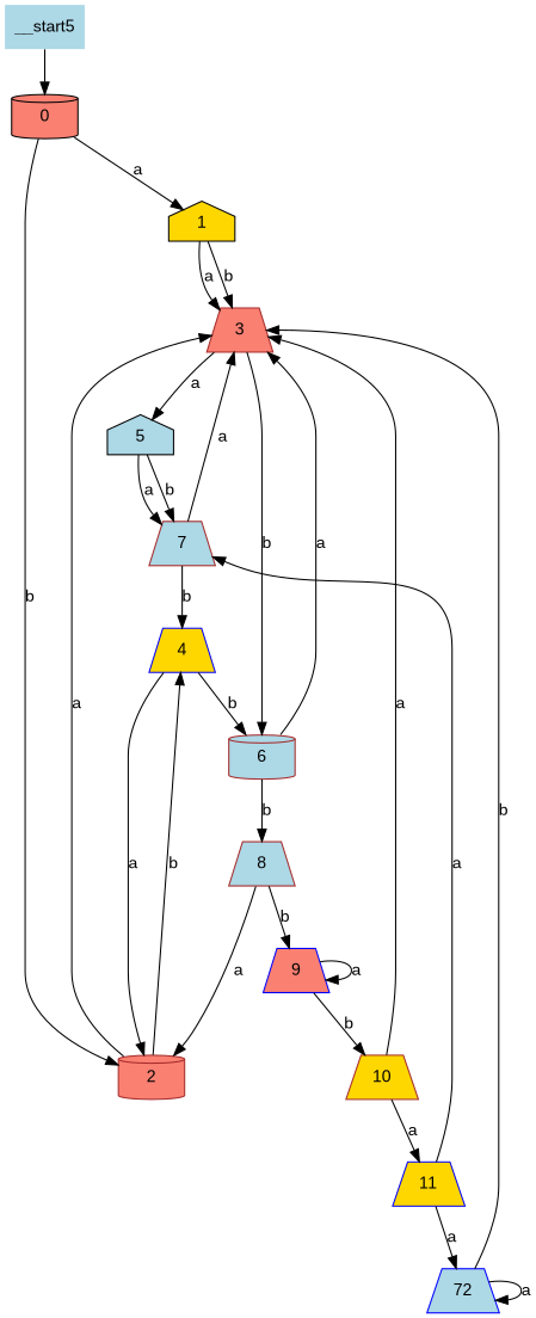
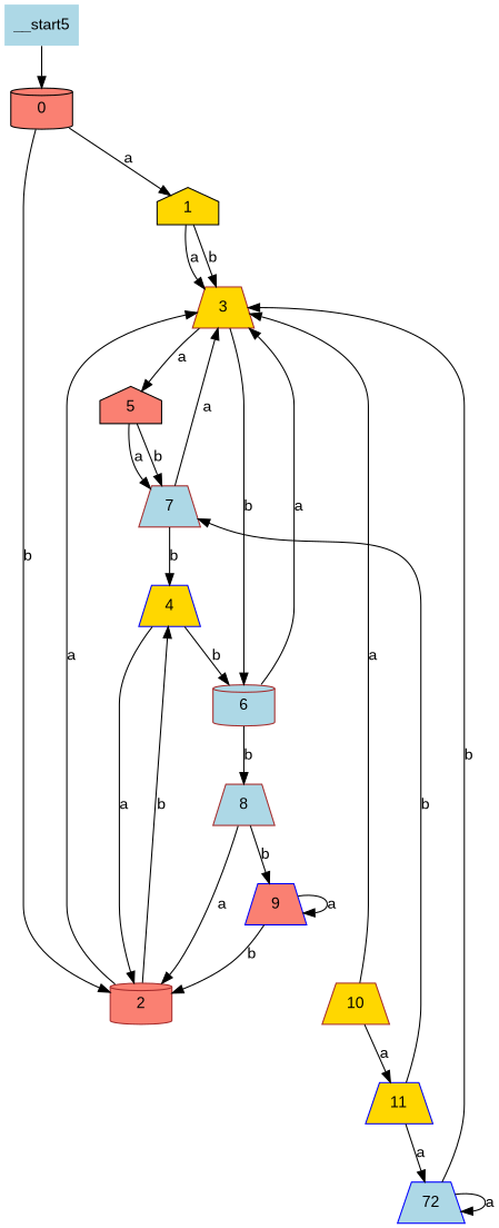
  digraph {
    fontname="Liberation Sans"
    node [color=brown fillcolor=lightblue fontname="Liberation Sans" shape=trapezium style=filled]
    edge [fontname="Liberation Sans"]
    n1 [color=blue label=__start5 shape=none]
    0 [color=black fillcolor=salmon shape=cylinder]
    1 [color=black fillcolor=gold shape=house]
    2 [fillcolor=salmon shape=cylinder]
-   3 [fillcolor=salmon]
+   3 [fillcolor=gold]
    4 [color=blue fillcolor=gold]
-   5 [color=black shape=house]
+   5 [color=black fillcolor=salmon shape=house]
    6 [shape=cylinder]
    7
    8
    9 [color=blue fillcolor=salmon]
    10 [fillcolor=gold]
    11 [color=blue fillcolor=gold]
    n14 [color=blue label=72]
    n1 -> 0
    0 -> 1 [label=a]
    0 -> 2 [label=b]
    1 -> 3 [label=a]
    1 -> 3 [label=b]
    2 -> 3 [label=a]
    2 -> 4 [label=b]
    3 -> 5 [label=a]
    3 -> 6 [label=b]
    4 -> 2 [label=a]
    4 -> 6 [label=b]
    5 -> 7 [label=a]
    5 -> 7 [label=b]
    6 -> 3 [label=a]
    6 -> 8 [label=b]
    7 -> 3 [label=a]
    7 -> 4 [label=b]
    8 -> 2 [label=a]
    8 -> 9 [label=b]
    9 -> 9 [label=a]
-   9 -> 10 [label=b]
+   9 -> 2 [label=b]
    10 -> 3 [label=a]
    10 -> 11 [label=a]
-   11 -> 7 [label=a]
+   11 -> 7 [label=b]
    11 -> n14 [label=a]
    n14 -> 3 [label=b]
    n14 -> n14 [label=a]
  }
